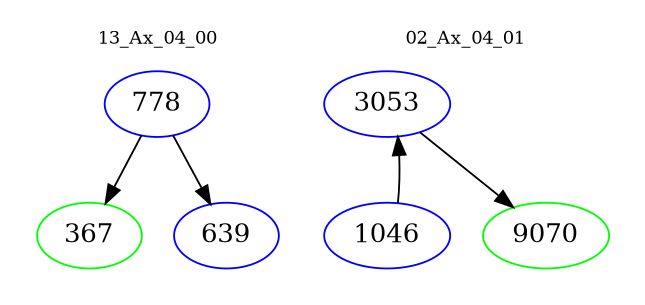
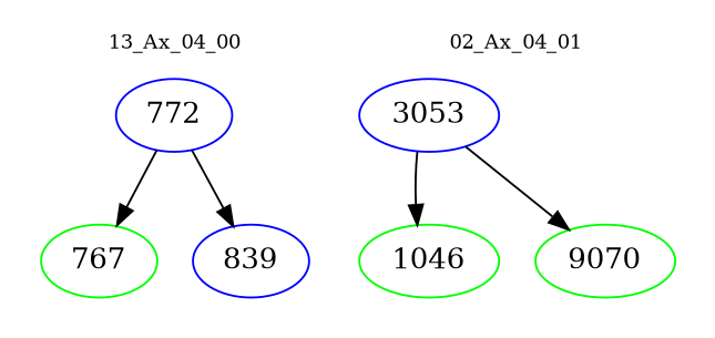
  digraph {
    node [color=blue]
    edge [color=black]
-   n1 [label=778]
-   n2 [color=green label=367]
-   n3 [label=639]
+   n1 [label=772]
+   n2 [color=green label=767]
+   n3 [label=839]
    n4 [label=3053]
-   n5 [label=1046]
+   n5 [color=green label=1046]
    n6 [color=green label=9070]
    subgraph cluster_1 {
      color=white
      fontsize=10
      label="13_Ax_04_00"
      n1
      n2
      n3
    }
    subgraph cluster_2 {
      color=white
      fontsize=10
      label="02_Ax_04_01"
      n4
      n5
      n6
    }
    n1 -> n2
    n1 -> n3
-   n5 -> n4
+   n4 -> n5
    n4 -> n6
  }
